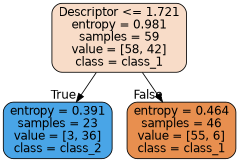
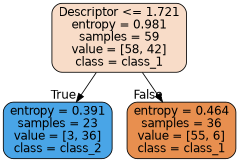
  digraph {
    node [color=black fontname=helvetica shape=box style="filled, rounded"]
    edge [fontname=helvetica labeldistance=2.5]
    n1 [fillcolor="#f8dcc8" label="Descriptor <= 1.721\nentropy = 0.981\nsamples = 59\nvalue = [58, 42]\nclass = class_1"]
    n2 [fillcolor="#49a5e7" label="entropy = 0.391\nsamples = 23\nvalue = [3, 36]\nclass = class_2"]
-   n3 [fillcolor="#e88f4f" label="entropy = 0.464\nsamples = 46\nvalue = [55, 6]\nclass = class_1"]
+   n3 [fillcolor="#e88f4f" label="entropy = 0.464\nsamples = 36\nvalue = [55, 6]\nclass = class_1"]
    n1 -> n2 [headlabel=True labelangle=45]
    n1 -> n3 [headlabel=False labelangle=-45]
  }
